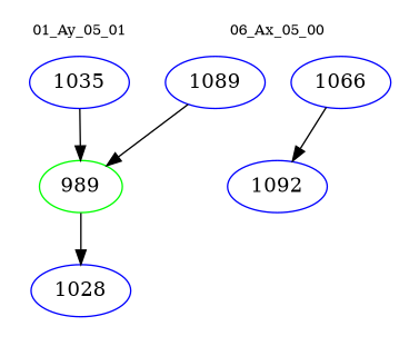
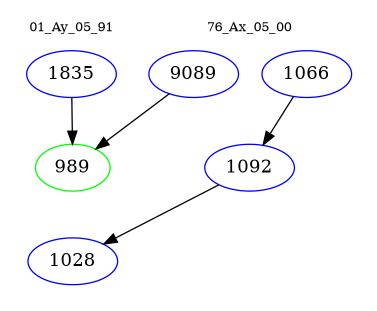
  digraph {
    node [color=blue]
    edge [color=black]
-   n1 [label=1035]
+   n1 [label=1835]
    n2 [color=green label=989]
    n3 [label=1028]
-   n4 [label=1089]
+   n4 [label=9089]
    n5 [label=1066]
    n6 [label=1092]
    subgraph cluster_1 {
      color=white
      fontsize=10
-     label="01_Ay_05_01"
+     label="01_Ay_05_91"
      n1
      n2
      n3
    }
    subgraph cluster_2 {
      color=white
      fontsize=10
-     label="06_Ax_05_00"
+     label="76_Ax_05_00"
      n4
      n5
      n6
    }
    n1 -> n2
-   n2 -> n3
+   n6 -> n3
    n4 -> n2
    n5 -> n6
  }
